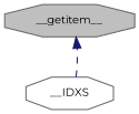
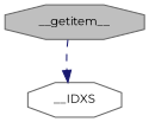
  digraph {
    rankdir=TB
    fontname=Montserrat
    node [color=gray40 fontname=Montserrat fontsize=10 shape=octagon style=filled]
    n1 [fillcolor=grey75 fontcolor=black height=0.2 label=__getitem__ width=0.4]
    n2 [fillcolor=white height=0.2 label=__IDXS width=0.4]
-   n2 -> n1 [color=midnightblue fontname=Montserrat fontsize=10 labelfontname=Helvetica labelfontsize=10 style=dashed]
+   n1 -> n2 [color=midnightblue fontname=Montserrat fontsize=10 labelfontname=Helvetica labelfontsize=10 style=dashed]
  }
